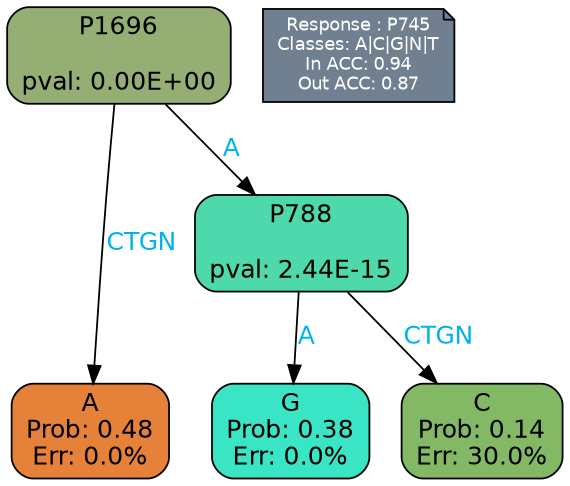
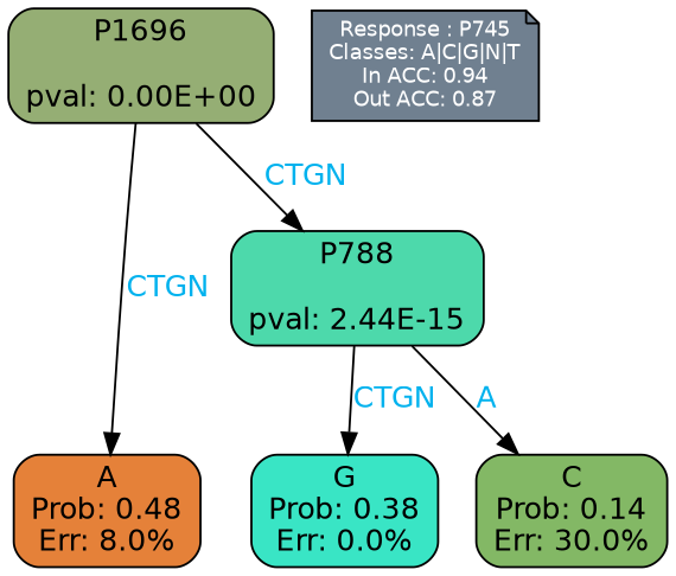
  digraph {
    ranksep=equally
    splines=polylines
    node [color=black fontname=helvetica shape=box style="filled, rounded"]
    edge [fontcolor=deepskyblue2 fontname=helvetica]
-   n1 [fillcolor="#e58139" label="A\nProb: 0.48\nErr: 0.0%"]
+   n1 [fillcolor="#e58139" label="A\nProb: 0.48\nErr: 8.0%"]
    n2 [fillcolor="#39e5c5" label="G\nProb: 0.38\nErr: 0.0%"]
    n3 [fillcolor="#83b865" label="C\nProb: 0.14\nErr: 30.0%"]
    n4 [align=left fillcolor=slategray fontcolor=white fontsize=10 label="Response : P745\nClasses: A|C|G|N|T\nIn ACC: 0.94\nOut ACC: 0.87\n" shape=note style=filled]
    n5 [fillcolor="#95ae74" label="P1696\n\npval: 0.00E+00"]
    n6 [fillcolor="#4dd9ab" label="P788\n\npval: 2.44E-15"]
    subgraph sub_1 {
      rank=same
      n1
      n2
      n3
    }
    subgraph sub_2 {
      rank=same
      n4
      n5
    }
    n5 -> n1 [label=CTGN]
-   n5 -> n6 [label=A]
-   n6 -> n2 [label=A]
-   n6 -> n3 [label=CTGN]
+   n5 -> n6 [label=CTGN]
+   n6 -> n2 [label=CTGN]
+   n6 -> n3 [label=A]
  }
